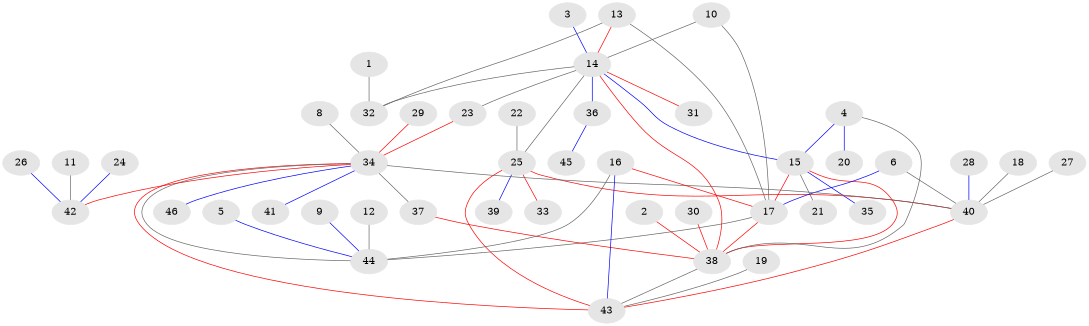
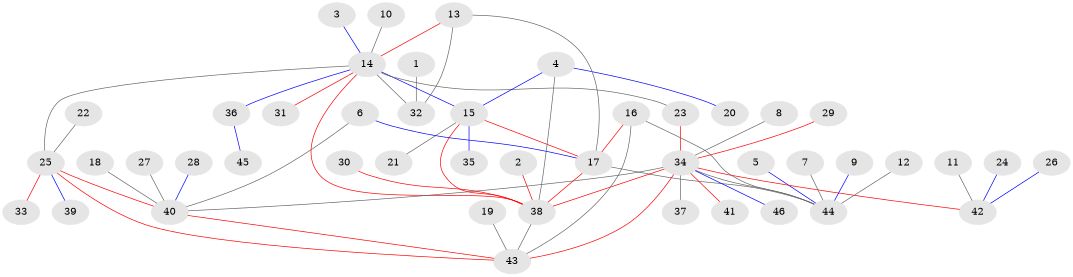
  graph {
    node [color=gray90 style=filled]
    edge [color=gray40 weight=1.0]
    1
    32
    2
    38
    43
    40
    3
    14
    15
    23
    25
    31
    36
    4
    20
    17
    21
    35
    5
    44
    6
+   7
    8
    34
    42
    37
    41
    46
    9
    10
    11
    12
    13
    33
    39
    45
    16
    18
    19
    22
    24
    26
    27
    28
    29
    30
    1 -- 32
    2 -- 38 [color=red]
    38 -- 43
    40 -- 43 [color=red]
    3 -- 14 [color=blue]
    14 -- 32 [weight=2.0]
    14 -- 38 [color=red]
    14 -- 15 [color=blue]
    14 -- 23
    14 -- 25
    14 -- 31 [color=red]
    14 -- 36 [color=blue]
    15 -- 38 [color=red]
    15 -- 17 [color=red]
    15 -- 21
    15 -- 35 [color=blue]
    23 -- 34 [color=red weight=3.0]
    25 -- 43 [color=red weight=2.0]
    25 -- 40 [color=red weight=2.0]
    25 -- 33 [color=red]
    25 -- 39 [color=blue]
    36 -- 45 [color=blue]
    4 -- 38 [weight=2.0]
    4 -- 15 [color=blue weight=2.0]
    4 -- 20 [color=blue]
    17 -- 38 [color=red]
    17 -- 44
    5 -- 44 [color=blue]
    6 -- 40
    6 -- 17 [color=blue]
+   7 -- 44
    8 -- 34
-   37 -- 38 [color=red]
+   34 -- 38 [color=red]
    34 -- 43 [color=red]
    34 -- 40
    34 -- 44
    34 -- 42 [color=red]
    34 -- 37
-   34 -- 41 [color=blue]
+   34 -- 41 [color=red]
    34 -- 46 [color=blue]
    9 -- 44 [color=blue]
    10 -- 14
-   10 -- 17
    11 -- 42
    12 -- 44
    13 -- 32 [weight=2.0]
    13 -- 14 [color=red]
    13 -- 17 [weight=2.0]
-   16 -- 43 [color=blue weight=2.0]
+   16 -- 43 [weight=2.0]
    16 -- 17 [color=red weight=2.0]
    16 -- 44 [weight=2.0]
    18 -- 40
    19 -- 43
    22 -- 25
    24 -- 42 [color=blue]
    26 -- 42 [color=blue]
    27 -- 40
    28 -- 40 [color=blue]
    29 -- 34 [color=red]
    30 -- 38 [color=red]
  }
